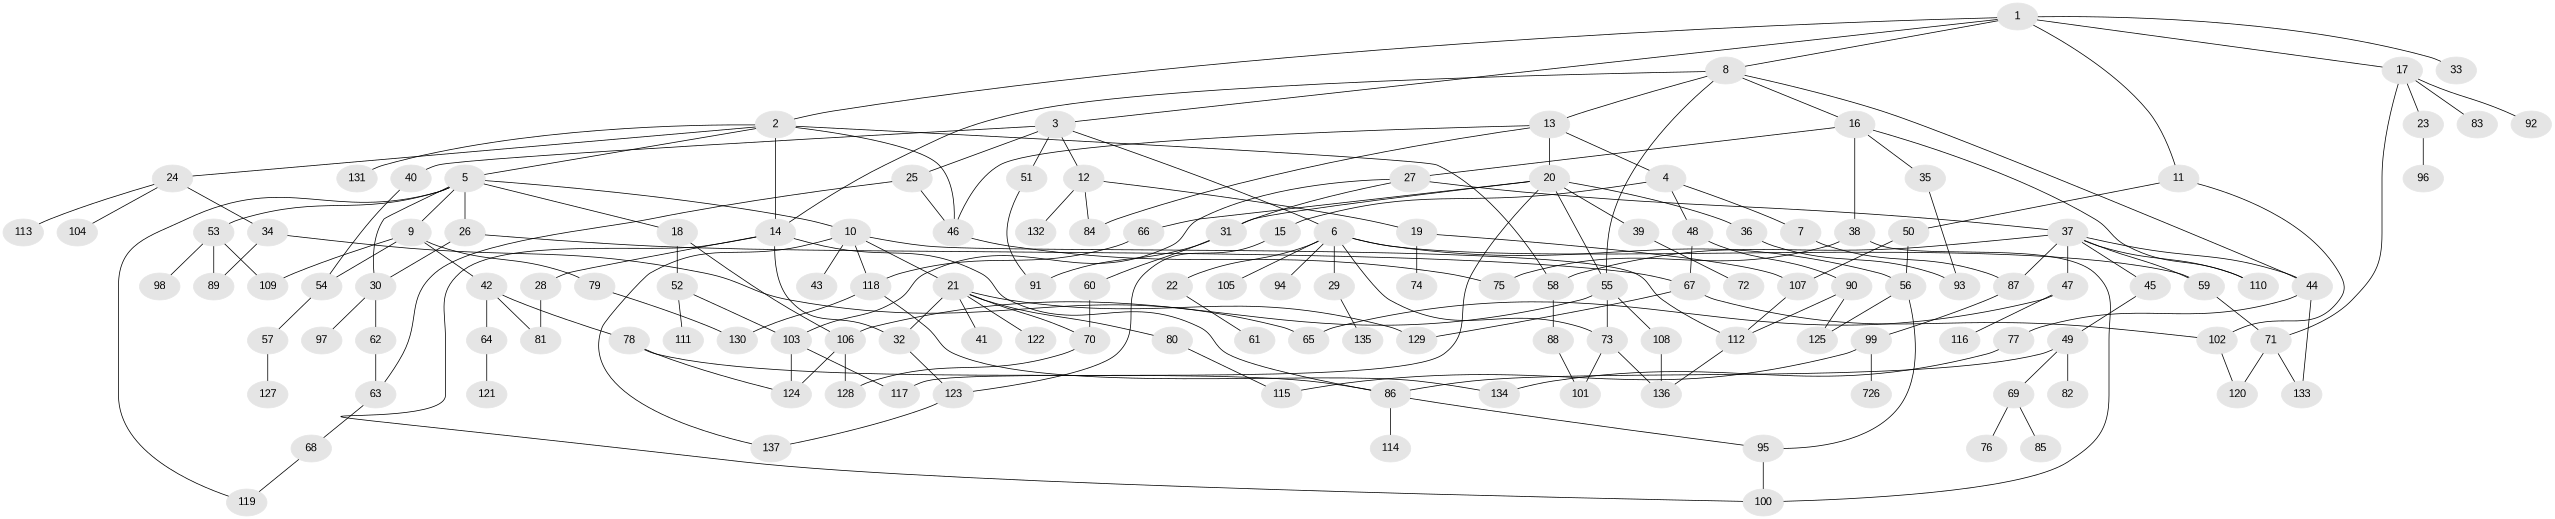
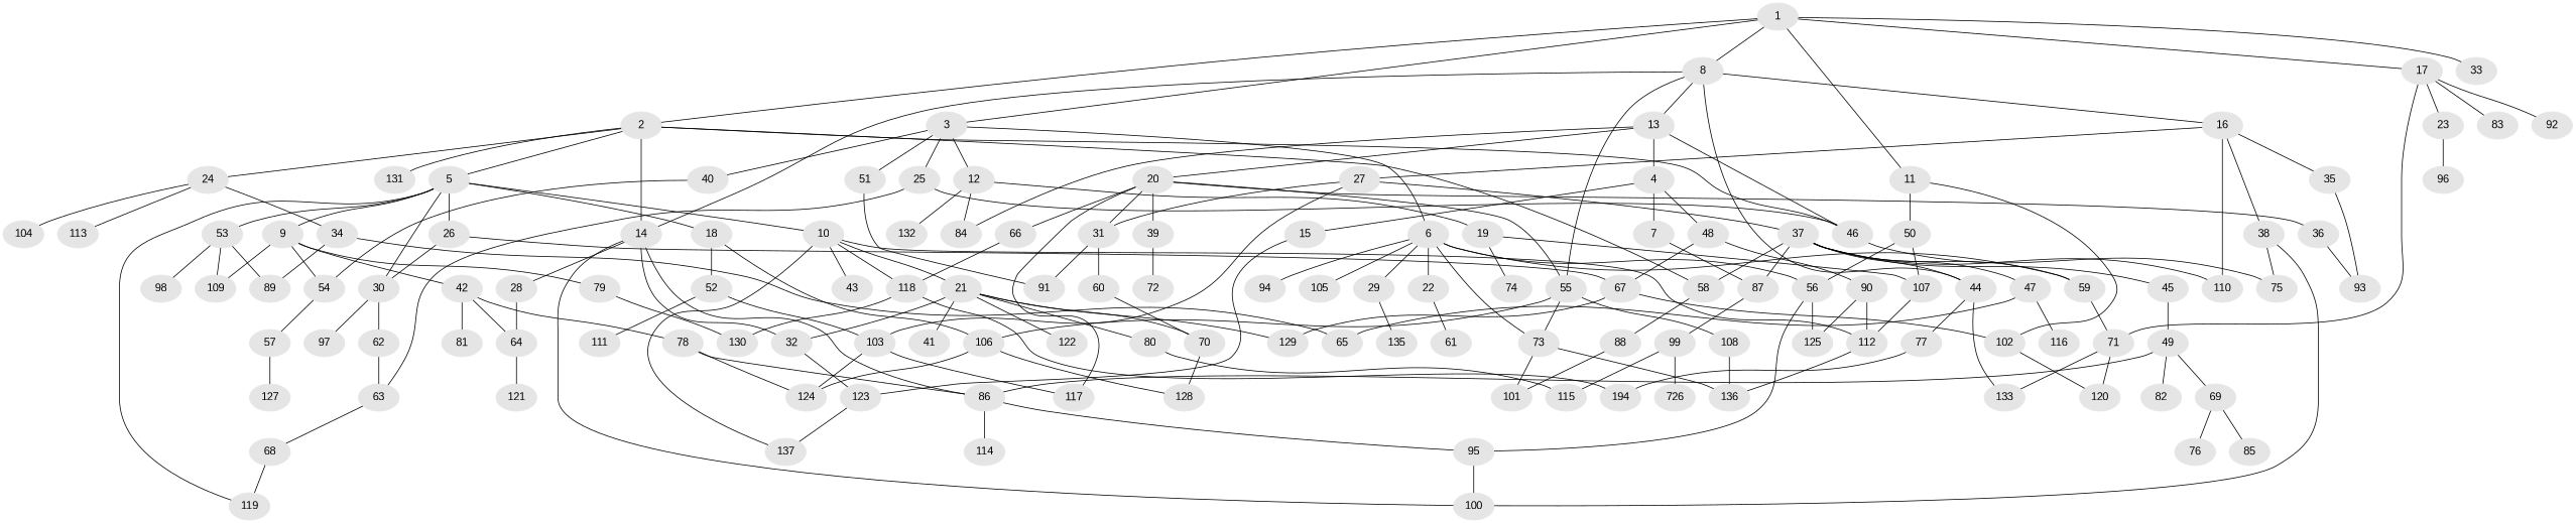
  graph {
    fontname="Liberation Sans"
    node [color=gray90 fontname="Liberation Sans" style=filled]
    edge [fontname="Liberation Sans"]
    1
    2
    3
    8
    11
    17
    33
    5
    14
    24
    46
    58
    131
    6
    12
    25
    40
    51
    13
    16
    44
    55
    50
    102
    23
    71
    83
    92
    9
    10
    18
    26
    30
    53
    119
    28
    32
    86
    100
    34
    104
    113
    75
    88
    4
    7
    15
    48
    22
    29
    56
    59
    73
    94
    105
    19
    84
    132
    63
    54
    91
    87
    123
    67
    90
    42
    79
    109
    21
    43
    112
    118
    137
    52
    106
    97
    62
    89
    98
    61
    135
    95
    125
    101
    136
    99
    20
    27
    35
    38
    110
    77
    133
    108
    64
    78
    81
    57
    130
    41
    70
    80
    122
    129
-   134
+   134 [label=194]
    107
    120
    74
    31
    36
    39
    66
    117
    114
    37
    103
    93
    96
    111
    128
    124
    60
    72
    115
    65
    68
    45
    47
    121
    49
    116
    69
    82
    76
    85
    127
    n137 [label=726]
    1 -- 2
    1 -- 3
    1 -- 8
    1 -- 11
    1 -- 17
    1 -- 33
    2 -- 5
    2 -- 14
    2 -- 24
    2 -- 46
    2 -- 58
    2 -- 131
    3 -- 6
    3 -- 12
    3 -- 25
    3 -- 40
    3 -- 51
    8 -- 14
    8 -- 13
    8 -- 16
    8 -- 44
    8 -- 55
    11 -- 50
    11 -- 102
    17 -- 23
    17 -- 71
    17 -- 83
    17 -- 92
    5 -- 9
    5 -- 10
    5 -- 18
    5 -- 26
    5 -- 30
    5 -- 53
    5 -- 119
    14 -- 28
    14 -- 32
    14 -- 86
    14 -- 100
    24 -- 34
    24 -- 104
    24 -- 113
    46 -- 75
    58 -- 88
    6 -- 22
    6 -- 29
    6 -- 56
    6 -- 59
    6 -- 73
    6 -- 94
    6 -- 105
    12 -- 19
    12 -- 84
    12 -- 132
    25 -- 46
    25 -- 63
    40 -- 54
    51 -- 91
    13 -- 46
    13 -- 4
    13 -- 84
    13 -- 20
    16 -- 27
    16 -- 35
    16 -- 38
    16 -- 110
    44 -- 77
    44 -- 133
    55 -- 73
    55 -- 106
    55 -- 108
    50 -- 56
    50 -- 107
    102 -- 120
    23 -- 96
    71 -- 133
    71 -- 120
    9 -- 54
    9 -- 42
    9 -- 79
    9 -- 109
    10 -- 21
    10 -- 43
    10 -- 112
    10 -- 118
    10 -- 137
    18 -- 52
    18 -- 106
    26 -- 30
    26 -- 67
    30 -- 97
    30 -- 62
    53 -- 109
    53 -- 89
    53 -- 98
-   28 -- 81
+   28 -- 64
    32 -- 123
    86 -- 95
    86 -- 114
    34 -- 89
    34 -- 65
    88 -- 101
    4 -- 7
    4 -- 15
    4 -- 48
    7 -- 87
    15 -- 123
    48 -- 67
    48 -- 90
    22 -- 61
    29 -- 135
    56 -- 95
    56 -- 125
    59 -- 71
    73 -- 101
    73 -- 136
    19 -- 107
    19 -- 74
    63 -- 68
    54 -- 57
    87 -- 99
    123 -- 137
    67 -- 102
    67 -- 129
    90 -- 112
    90 -- 125
    42 -- 64
    42 -- 78
    42 -- 81
    79 -- 130
    21 -- 32
    21 -- 41
    21 -- 70
    21 -- 80
    21 -- 122
    21 -- 129
    112 -- 136
    118 -- 130
    118 -- 134
    52 -- 103
    52 -- 111
    106 -- 128
    106 -- 124
    62 -- 63
    95 -- 100
    99 -- 115
    99 -- n137
    20 -- 55
    20 -- 31
    20 -- 36
    20 -- 39
    20 -- 66
    20 -- 117
    27 -- 31
    27 -- 37
    27 -- 103
    35 -- 93
    38 -- 100
    38 -- 75
    77 -- 134
    108 -- 136
    64 -- 121
    78 -- 86
    78 -- 124
    57 -- 127
    70 -- 128
    80 -- 115
    107 -- 112
    31 -- 91
    31 -- 60
    36 -- 93
    39 -- 72
    66 -- 118
    37 -- 58
    37 -- 44
    37 -- 59
    37 -- 87
    37 -- 110
    37 -- 45
    37 -- 47
    103 -- 117
    103 -- 124
    60 -- 70
    68 -- 119
    45 -- 49
    47 -- 65
    47 -- 116
    49 -- 86
    49 -- 69
    49 -- 82
    69 -- 76
    69 -- 85
  }
